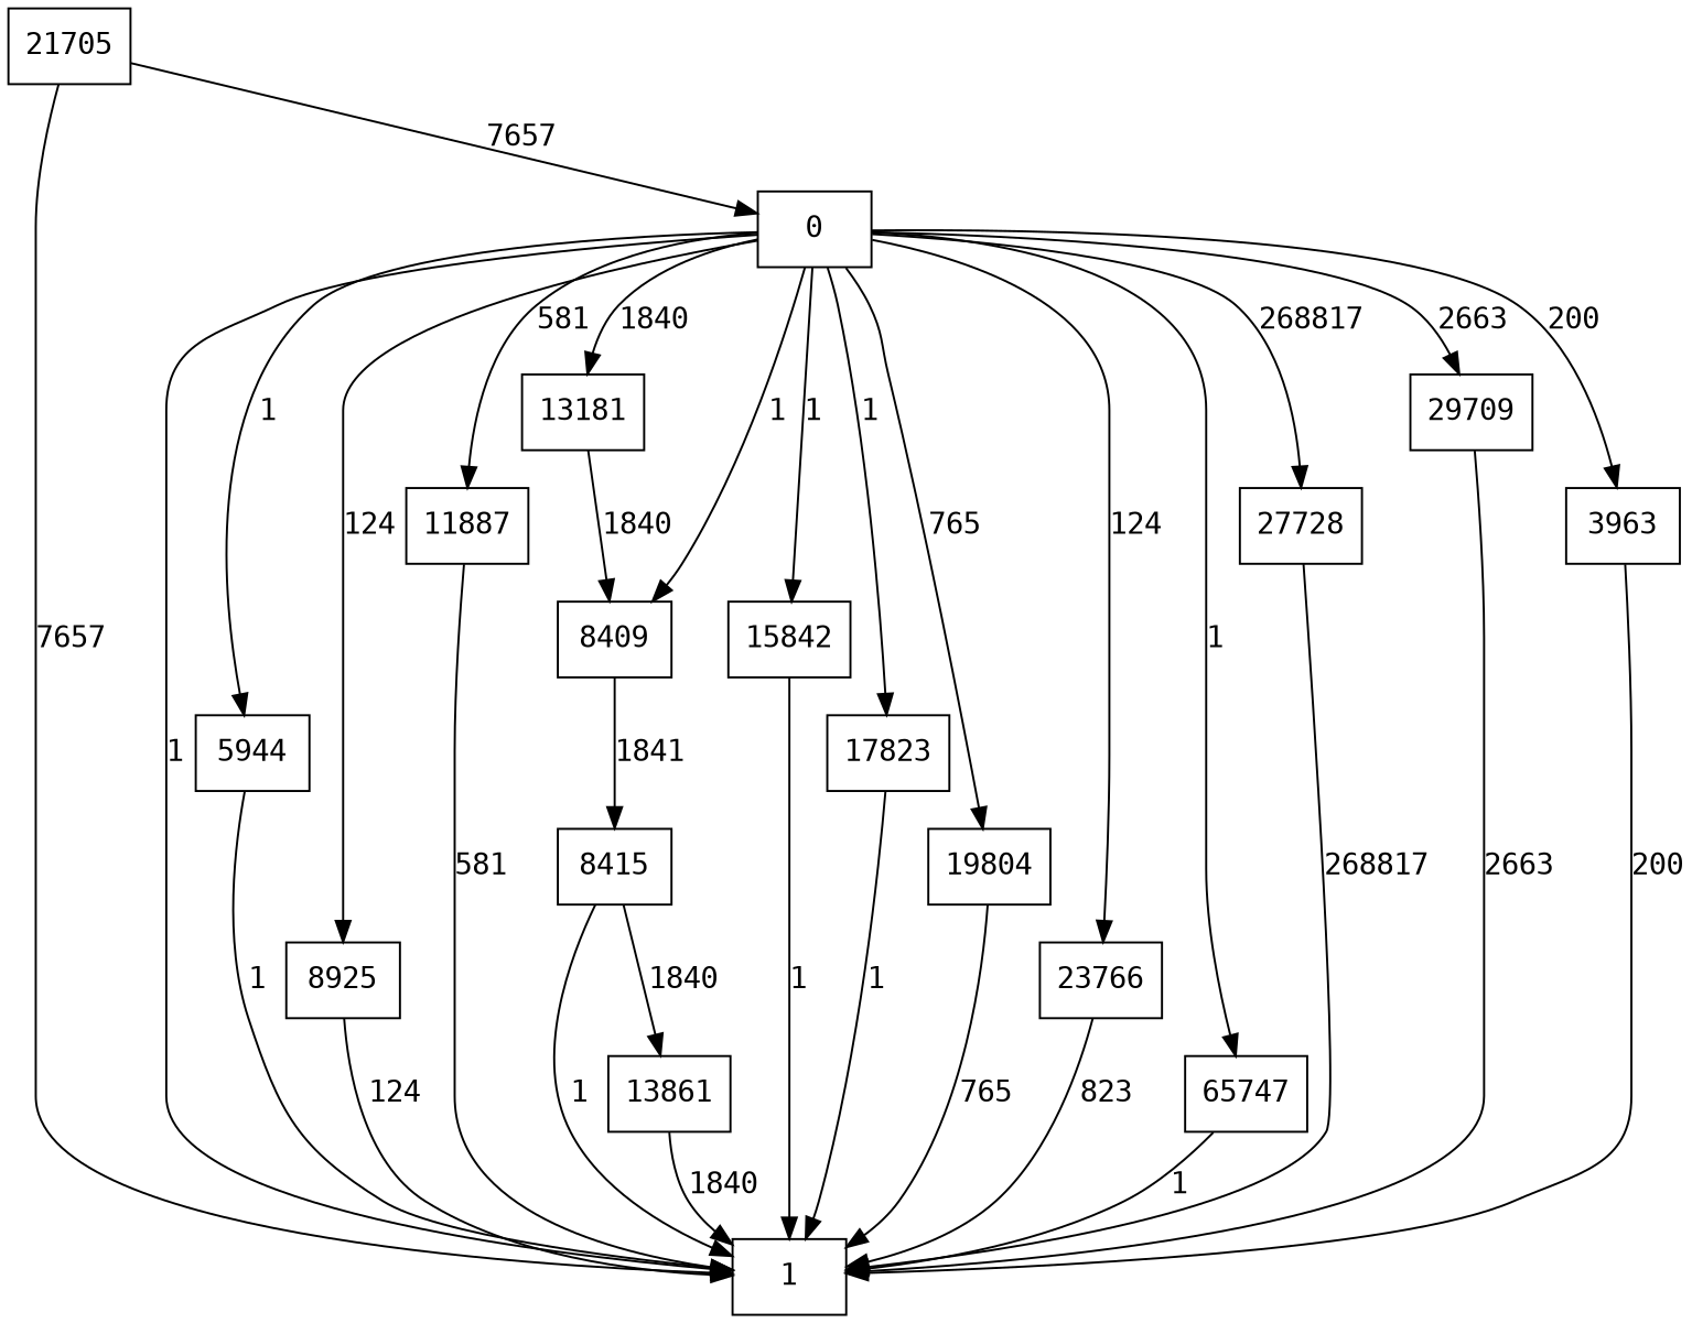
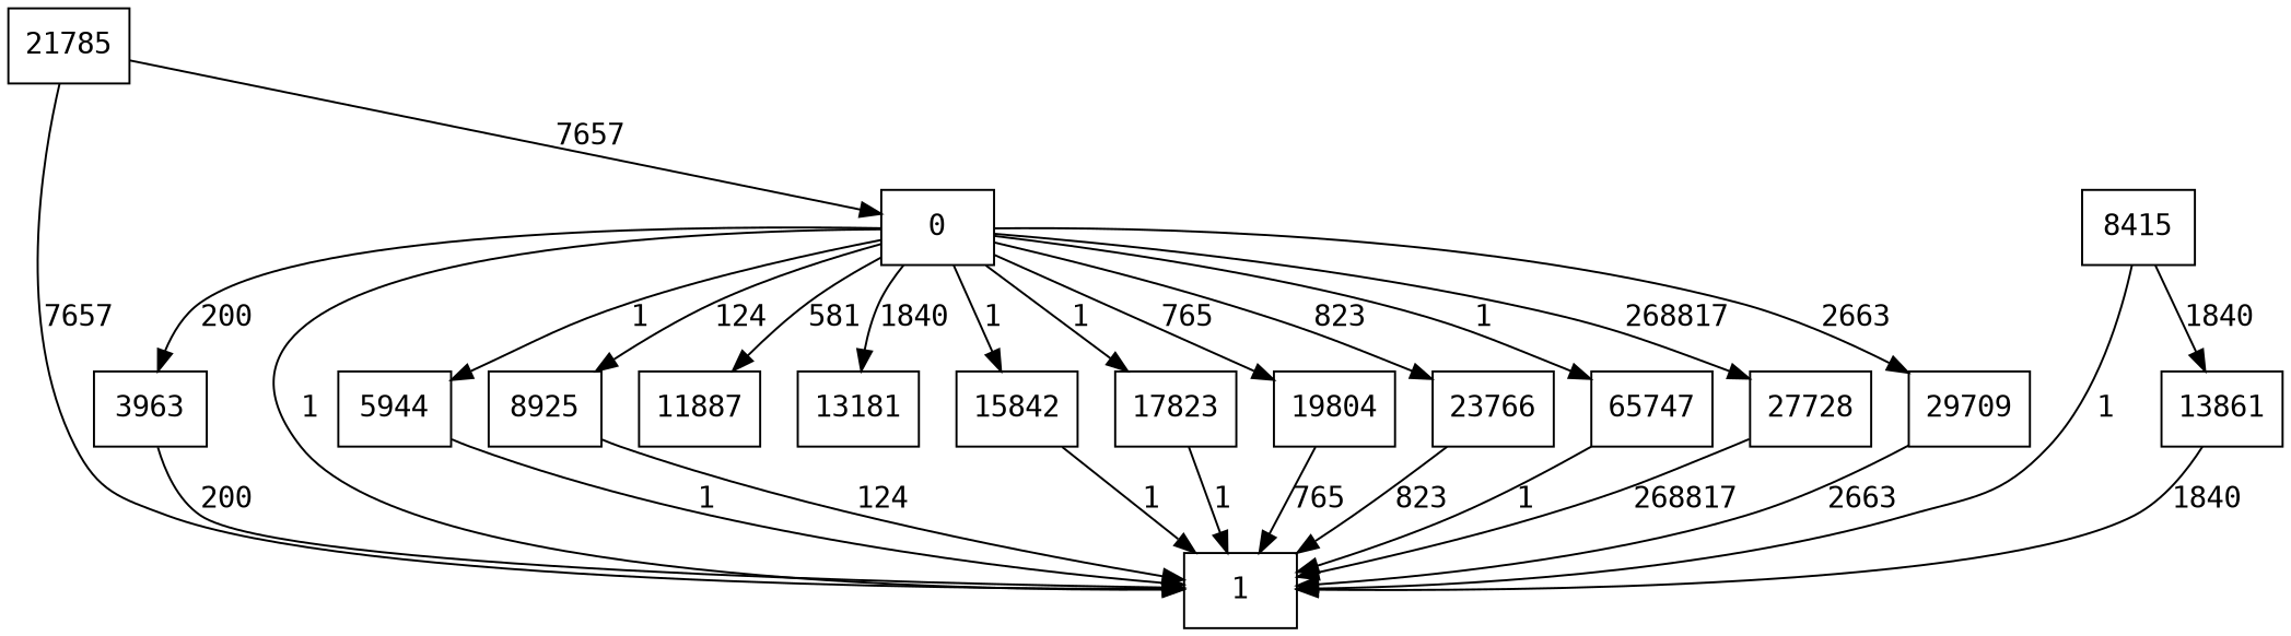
  digraph {
    fontname="DejaVu Sans Mono"
    rankdir=TB
    node [fontname="DejaVu Sans Mono" shape=rectangle]
    edge [fontname="DejaVu Sans Mono"]
    3963
    1
    5944
    n4 [label=8925]
-   8409
    8415
    13861
    11887
    13181
    15842
    17823
    19804
-   21785 [label=21705]
+   21785
    0
    23766
    n16 [label=65747]
    27728
    29709
    3963 -> 1 [label=200]
    5944 -> 1 [label=1]
    n4 -> 1 [label=124]
-   8409 -> 8415 [label=1841]
    8415 -> 1 [label=1]
    8415 -> 13861 [label=1840]
    13861 -> 1 [label=1840]
-   11887 -> 1 [label=581]
-   13181 -> 8409 [label=1840]
    15842 -> 1 [label=1]
    17823 -> 1 [label=1]
    19804 -> 1 [label=765]
    21785 -> 1 [label=7657]
    21785 -> 0 [label=7657]
    0 -> 3963 [label=200]
    0 -> 1 [label=1]
    0 -> 5944 [label=1]
    0 -> n4 [label=124]
-   0 -> 8409 [label=1]
    0 -> 11887 [label=581]
    0 -> 13181 [label=1840]
    0 -> 15842 [label=1]
    0 -> 17823 [label=1]
    0 -> 19804 [label=765]
-   0 -> 23766 [label=124]
+   0 -> 23766 [label=823]
    0 -> n16 [label=1]
    0 -> 27728 [label=268817]
    0 -> 29709 [label=2663]
    23766 -> 1 [label=823]
    n16 -> 1 [label=1]
    27728 -> 1 [label=268817]
    29709 -> 1 [label=2663]
  }
